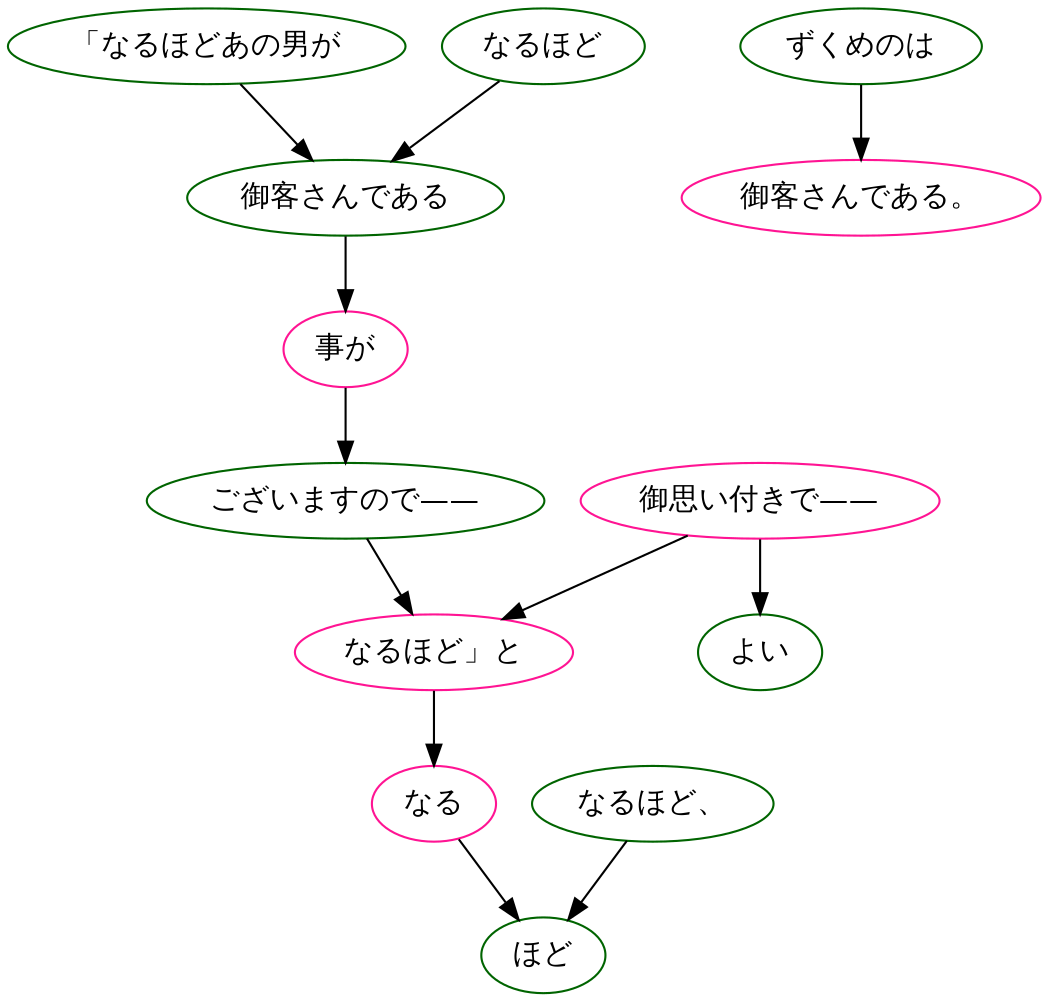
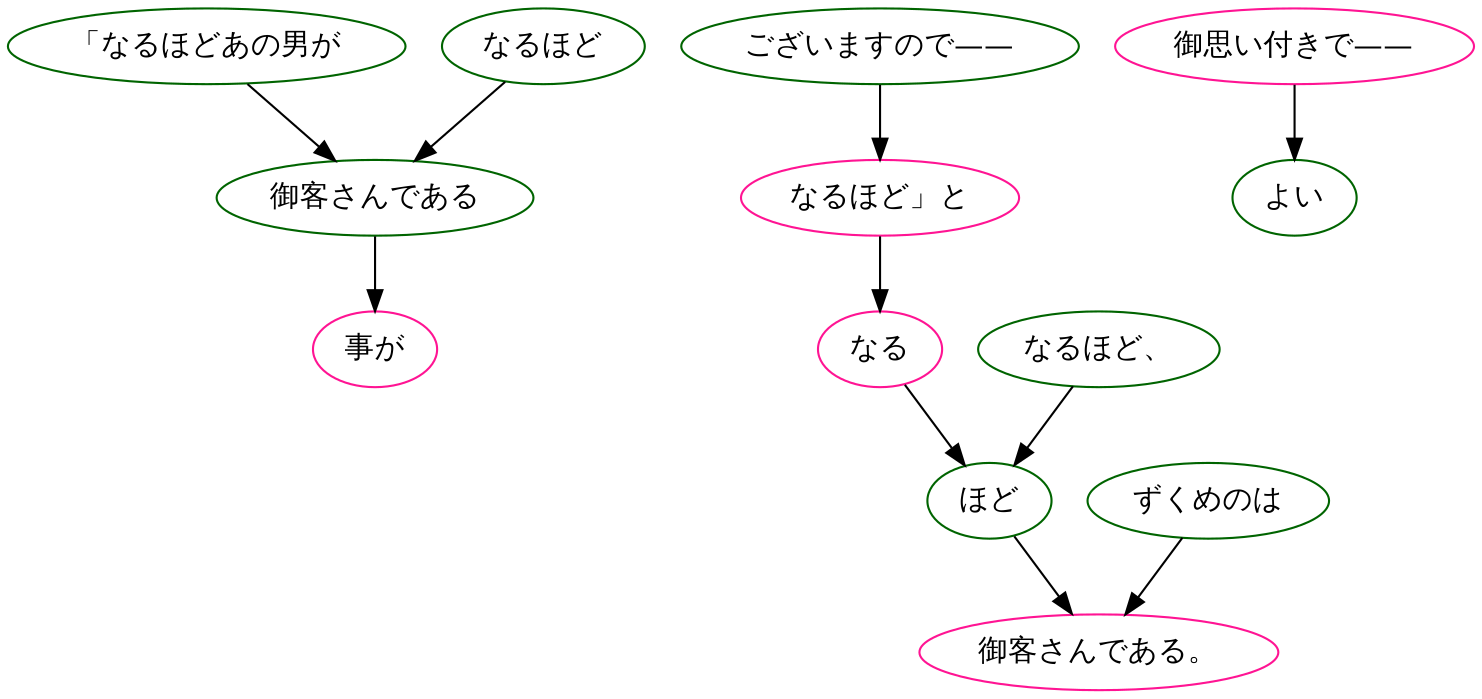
  digraph {
    node [color=darkgreen]
    n1 [label="「なるほどあの男が"]
    n2 [label="御客さんである"]
    n3 [color=deeppink label="事が"]
    n4 [label="なるほど"]
    n5 [label="ございますので——"]
    n6 [color=deeppink label="なるほど」と"]
    n7 [color=deeppink label="なる"]
    n8 [label="なるほど、"]
    n9 [label="ほど"]
    n10 [label="よい"]
    n11 [color=deeppink label="御思い付きで——"]
    n12 [color=deeppink label="御客さんである。"]
    n13 [label="ずくめのは"]
    n1 -> n2
    n2 -> n3
-   n3 -> n5
    n4 -> n2
    n5 -> n6
    n6 -> n7
    n7 -> n9
    n8 -> n9
-   n11 -> n6
+   n9 -> n12
    n11 -> n10
    n13 -> n12
  }
